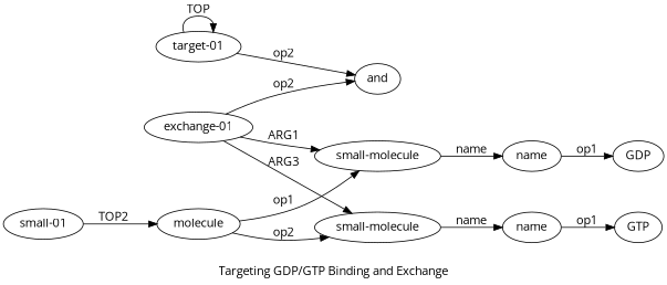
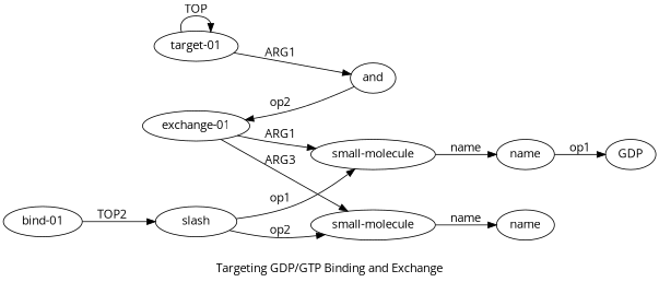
  digraph {
    fontname="Open Sans"
    label="Targeting GDP/GTP Binding and Exchange"
    rankdir=LR
    node [color=black fontname="Open Sans" gold_ind=-1 gold_label="small-molecule" test_ind=-1 test_label="small-molecule"]
    edge [color=black fontname="Open Sans" gold_label=op1 test_label=op1]
    n1 [gold_label=GDP label=GDP test_label=GDP]
-   n2 [gold_label=GTP label=GTP test_label=GTP]
    n3 [gold_ind=1 gold_label=and label=and test_ind=1 test_label=and]
    n4 [gold_ind=8 gold_label="exchange-01" label="exchange-01" test_ind=8 test_label="exchange-01"]
-   n5 [gold_ind=2 gold_label="bind-01" label="small-01" test_ind=2 test_label="bind-01"]
-   n6 [gold_ind=3 gold_label=slash label=molecule test_ind=3 test_label=slash]
+   n5 [gold_ind=2 gold_label="bind-01" label="bind-01" test_ind=2 test_label="bind-01"]
+   n6 [gold_ind=3 gold_label=slash label=slash test_ind=3 test_label=slash]
    n7 [gold_ind=4 label="small-molecule" test_ind=4]
    n8 [gold_ind=6 label="small-molecule" test_ind=6]
    n9 [gold_ind=5 gold_label=name label=name test_ind=5 test_label=name]
    n10 [gold_ind=7 gold_label=name label=name test_ind=7 test_label=name]
    n11 [gold_ind=0 gold_label="target-01" label="target-01" test_ind=0 test_label="target-01"]
-   n4 -> n3 [gold_label=op2 label=op2 test_label=op2]
+   n3 -> n4 [gold_label=op2 label=op2 test_label=op2]
    n4 -> n7 [gold_label=ARG1 label=ARG1 test_label=ARG1]
    n4 -> n8 [gold_label=ARG3 label=ARG3 test_label=ARG3]
    n5 -> n6 [gold_label=ARG2 label=TOP2 test_label=ARG2]
    n6 -> n7 [label=op1]
    n6 -> n8 [gold_label=op2 label=op2 test_label=op2]
    n7 -> n9 [gold_label=name label=name test_label=name]
    n8 -> n10 [gold_label=name label=name test_label=name]
    n9 -> n1 [label=op1]
-   n10 -> n2 [label=op1]
-   n11 -> n3 [gold_label=ARG1 label=op2 test_label=ARG1]
+   n11 -> n3 [gold_label=ARG1 label=ARG1 test_label=ARG1]
    n11 -> n11 [gold_label=TOP label=TOP test_label=TOP]
  }
